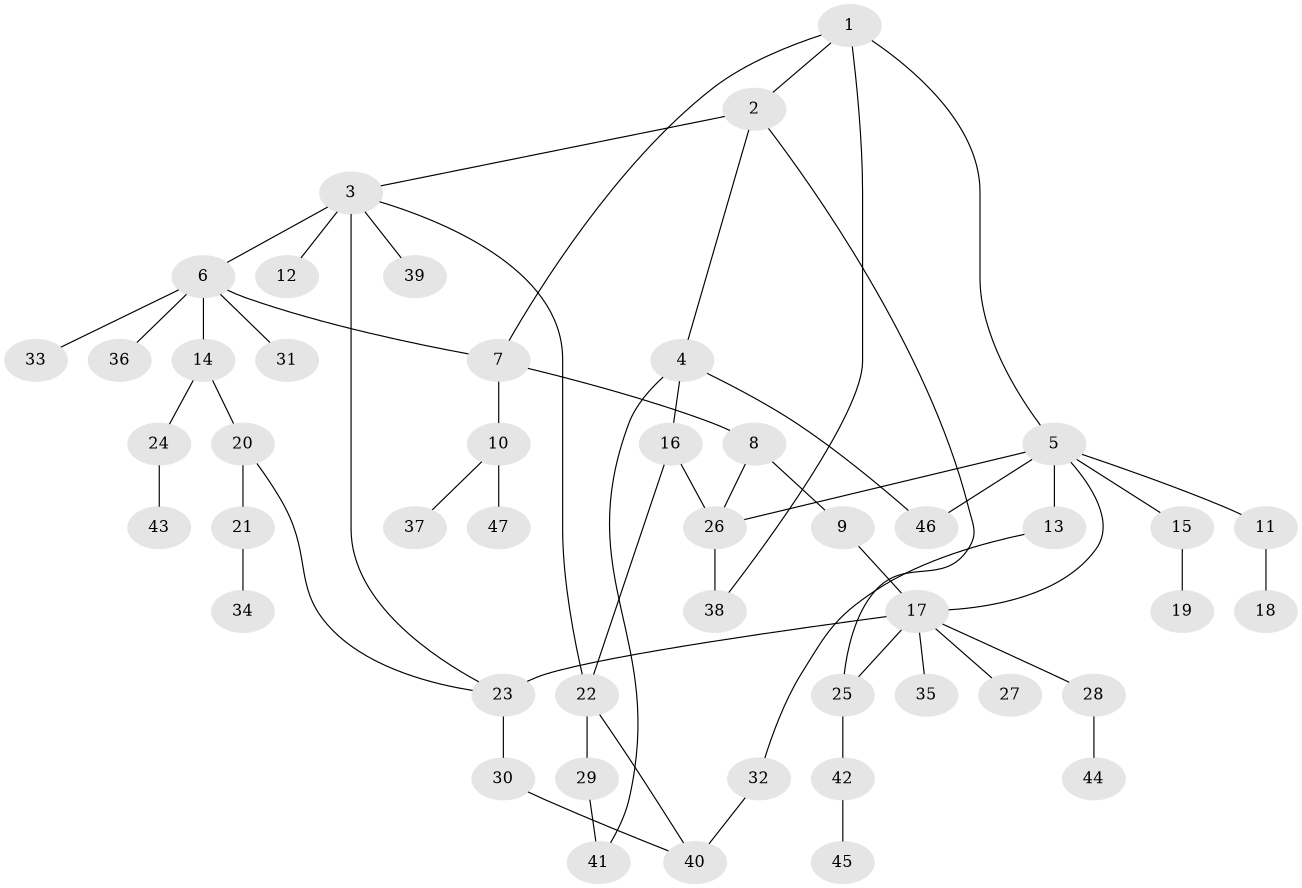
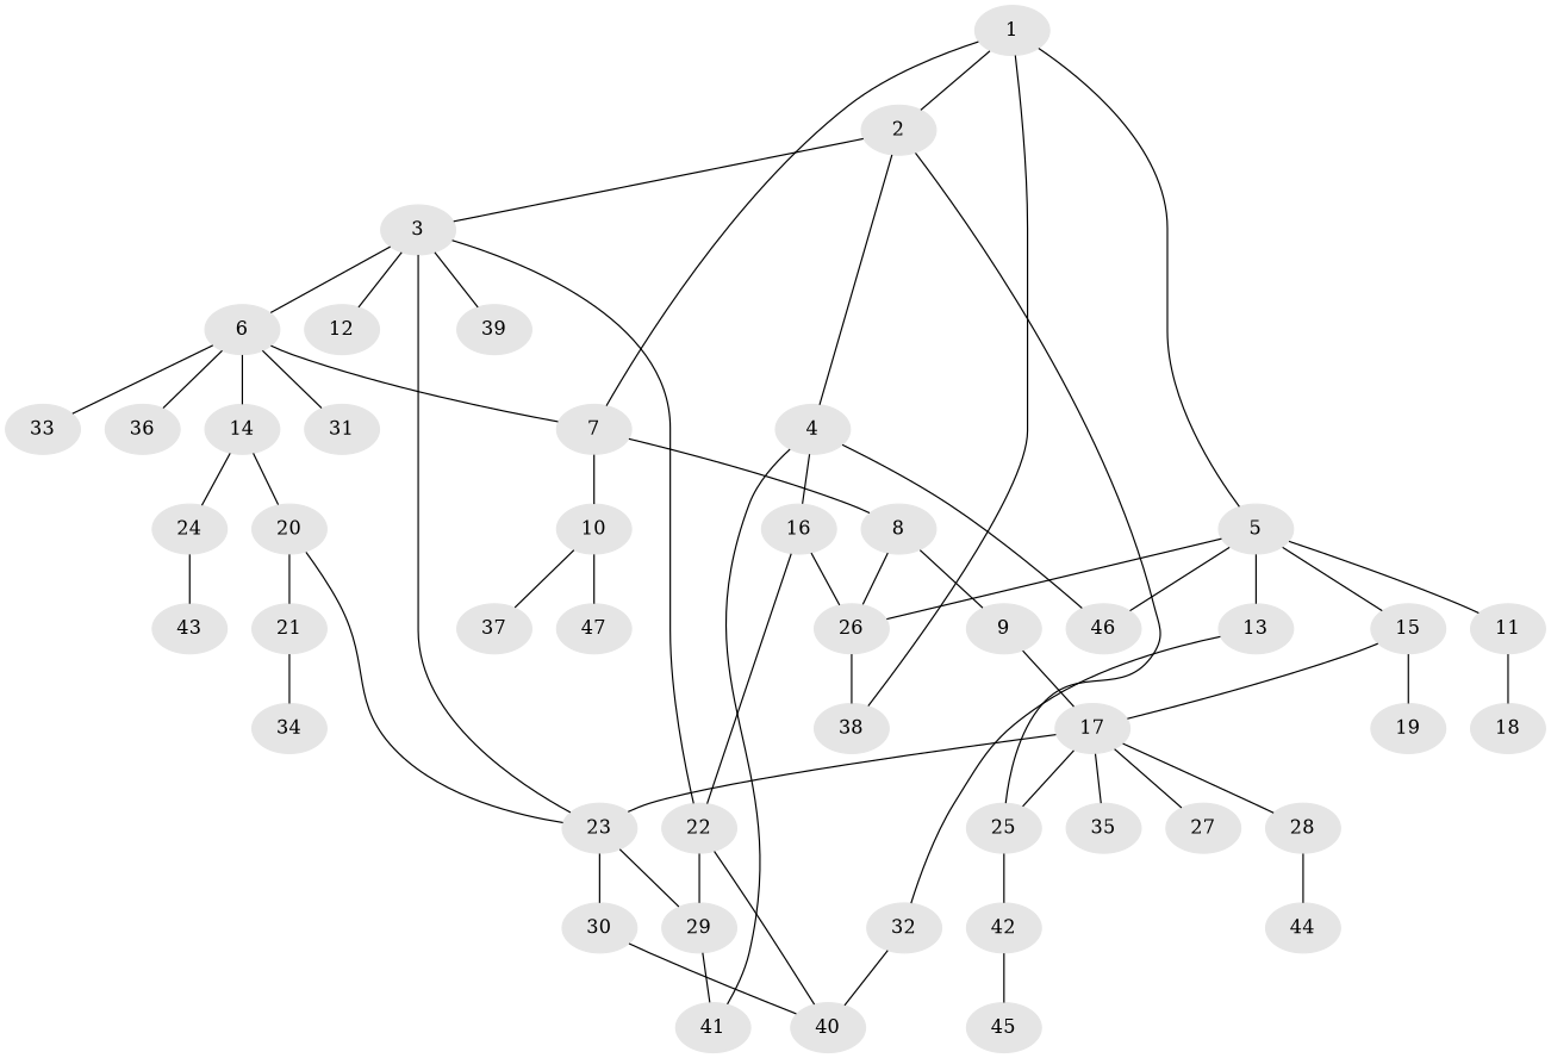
  graph {
    node [color=gray90 style=filled]
    edge [weight=1.0]
    1
    2
    5
    7
    38
    3
    4
    25
    26
    46
    11
    13
    15
    17
    8
    10
    6
    12
    22
    23
    39
    16
    41
    42
    14
    31
    33
    36
    29
    40
    30
    18
    32
    19
    27
    28
    35
    20
    24
    9
    37
    47
    21
    43
    44
    34
    45
    1 -- 2
    1 -- 5
    1 -- 7
    1 -- 38
    2 -- 3
    2 -- 4
    2 -- 25
    5 -- 26
    5 -- 46
    5 -- 11
    5 -- 13 [weight=3.0]
    5 -- 15
-   5 -- 17
+   15 -- 17
    7 -- 8
    7 -- 10
    3 -- 6 [weight=2.0]
    3 -- 12
    3 -- 22
    3 -- 23
    3 -- 39
    4 -- 46
    4 -- 16
    4 -- 41
    25 -- 42
    26 -- 38
    11 -- 18
    13 -- 32
    15 -- 19
    17 -- 25
    17 -- 23
    17 -- 27
    17 -- 28
    17 -- 35
    8 -- 26
    8 -- 9
    10 -- 37
    10 -- 47
    6 -- 7
    6 -- 14
    6 -- 31
    6 -- 33
    6 -- 36
    22 -- 29
    22 -- 40
+   23 -- 29
    23 -- 30
    16 -- 26
    16 -- 22
    42 -- 45
    14 -- 20
    14 -- 24
    29 -- 41
    30 -- 40
    32 -- 40
    28 -- 44
    20 -- 23
    20 -- 21
    24 -- 43
    9 -- 17 [weight=6.0]
    21 -- 34
  }
